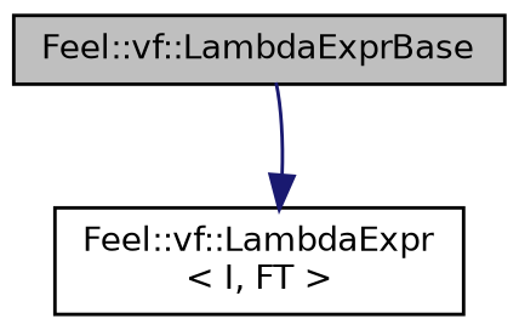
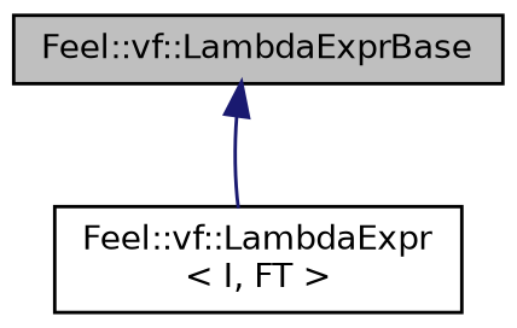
  digraph {
    node [color=black fontname=Helvetica fontsize=10 shape=record style=filled]
    n1 [fillcolor=grey75 fontcolor=black height=0.2 label="Feel::vf::LambdaExprBase" width=0.4]
    n2 [fillcolor=white height=0.2 label="Feel::vf::LambdaExpr\l\< I, FT \>" width=0.4]
-   n2 -> n1 [color=midnightblue dir=back fontname=Helvetica fontsize=10 labelfontname=Helvetica labelfontsize=10 style=solid]
+   n1 -> n2 [color=midnightblue dir=back fontname=Helvetica fontsize=10 labelfontname=Helvetica labelfontsize=10 style=solid]
  }
